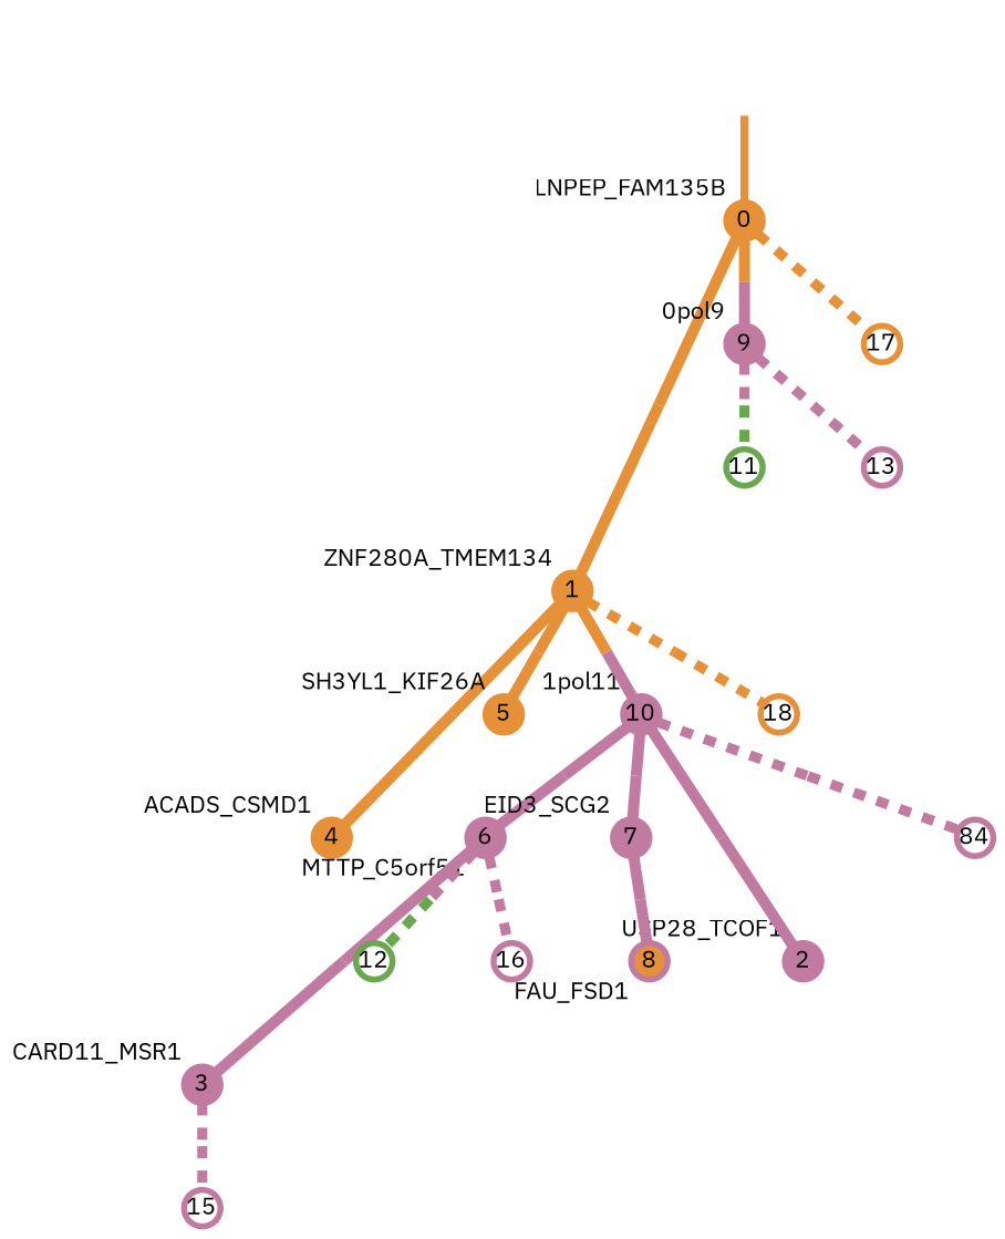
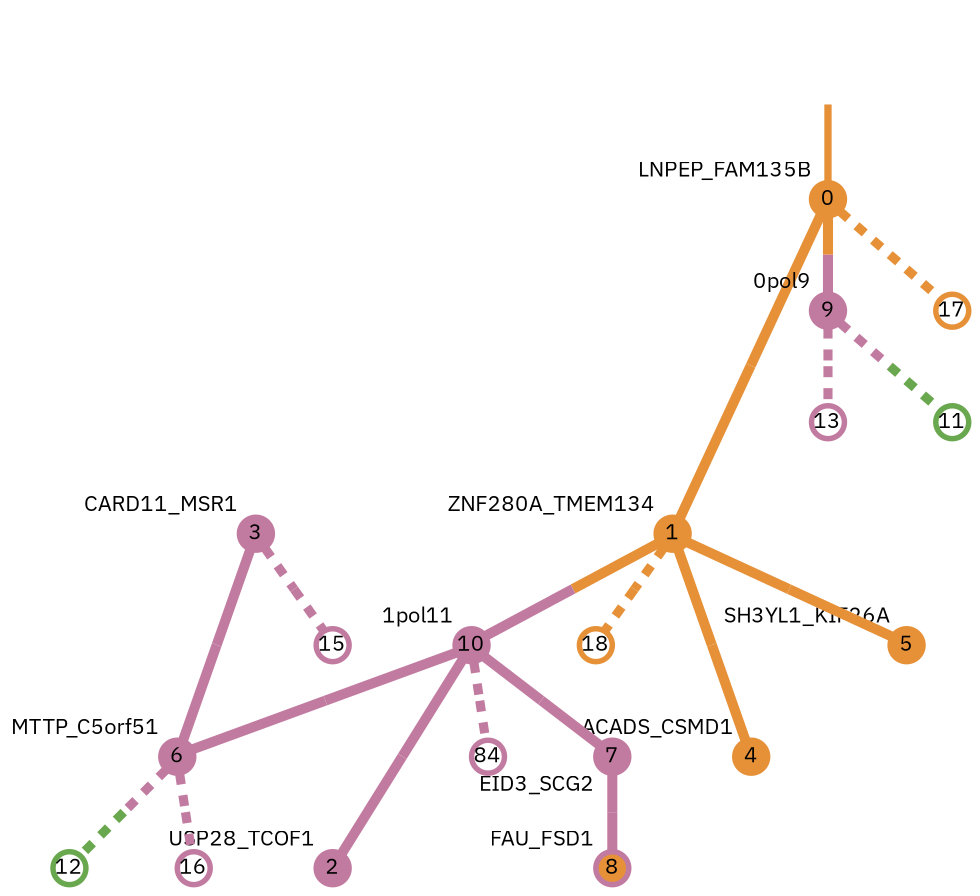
  strict digraph {
    fontname="IBM Plex Sans"
    forcelabels=true
    nodesep=0.7
    rankdir=TB
    ranksep=0.6
    splines=false
    node [color="#c27ba0ff" fillcolor="#c27ba0ff" fixedsize=true fontname="IBM Plex Sans" fontsize="12pt" penwidth=3 shape=circle style=filled]
    edge [arrowsize=0 color="#c27ba0ff;0.5:#c27ba0ff" fontname="IBM Plex Sans" minlen=1.3333333730697632 penwidth=5.5 style=solid]
    0 [color="#e69138ff" fillcolor="#e69138ff" height=0.25 xlabel=LNPEP_FAM135B]
    1 [color="#e69138ff" fillcolor="#e69138ff" height=0.25 xlabel=ZNF280A_TMEM134]
    9 [height=0.25 xlabel="0pol9"]
    17 [color="#e69138ff" fillcolor="#e69138ff" height=0.25 style=solid]
    4 [color="#e69138ff" fillcolor="#e69138ff" height=0.25 xlabel=ACADS_CSMD1]
    5 [color="#e69138ff" fillcolor="#e69138ff" height=0.25 xlabel=SH3YL1_KIF26A]
    10 [height=0.25 xlabel="1pol11"]
    18 [color="#e69138ff" fillcolor="#e69138ff" height=0.25 style=solid]
    11 [color="#6aa84fff" fillcolor="#6aa84fff" height=0.25 style=solid]
    13 [height=0.25 style=solid]
    6 [height=0.25 xlabel=MTTP_C5orf51]
    7 [height=0.25 xlabel=EID3_SCG2]
    2 [height=0.25 xlabel=USP28_TCOF1]
    n14 [height=0.25 label=84 style=solid]
    3 [height=0.25 xlabel=CARD11_MSR1]
    12 [color="#6aa84fff" fillcolor="#6aa84fff" height=0.25 style=solid]
    16 [height=0.25 style=solid]
    8 [fillcolor="#e69138ff" height=0.25 xlabel=FAU_FSD1]
    15 [height=0.25 style=solid]
    normal [style=invis xlabel=LNPEP_FAM135B color="" fillcolor="" fixedsize="" fontsize="" shape=""]
    0 -> 1 [color="#e69138ff;0.5:#e69138ff" minlen=3.0]
    0 -> 9 [color="#e69138ff;0.5:#c27ba0ff"]
    0 -> 17 [color="#e69138ff;0.5:#e69138ff" penwidth=5 style=dashed]
    1 -> 4 [color="#e69138ff;0.5:#e69138ff" minlen=2.066666603088379]
    1 -> 5 [color="#e69138ff;0.5:#e69138ff" minlen=1.933333396911621]
    1 -> 10 [color="#e69138ff;0.5:#c27ba0ff"]
    1 -> 18 [color="#e69138ff;0.5:#e69138ff" penwidth=5 style=dashed]
    9 -> 11 [color="#c27ba0ff;0.5:#6aa84fff" penwidth=5 style=dashed]
    9 -> 13 [penwidth=5 style=dashed]
    10 -> 6 [minlen=1.7999999523162842]
    10 -> 7 [minlen=1.7999999523162842]
    10 -> 2 [minlen=2.200000047683716]
    10 -> n14 [penwidth=5 style=dashed]
-   6 -> 3 [minlen=2.066666603088379]
+   3 -> 6 [minlen=2.066666603088379]
    6 -> 12 [color="#c27ba0ff;0.5:#6aa84fff" penwidth=5 style=dashed]
    6 -> 16 [penwidth=5 style=dashed]
    7 -> 8 [minlen=1.6666667461395264]
    3 -> 15 [penwidth=5 style=dashed]
    normal -> 0 [color="#e69138ff" penwidth=4 minlen=""]
  }
